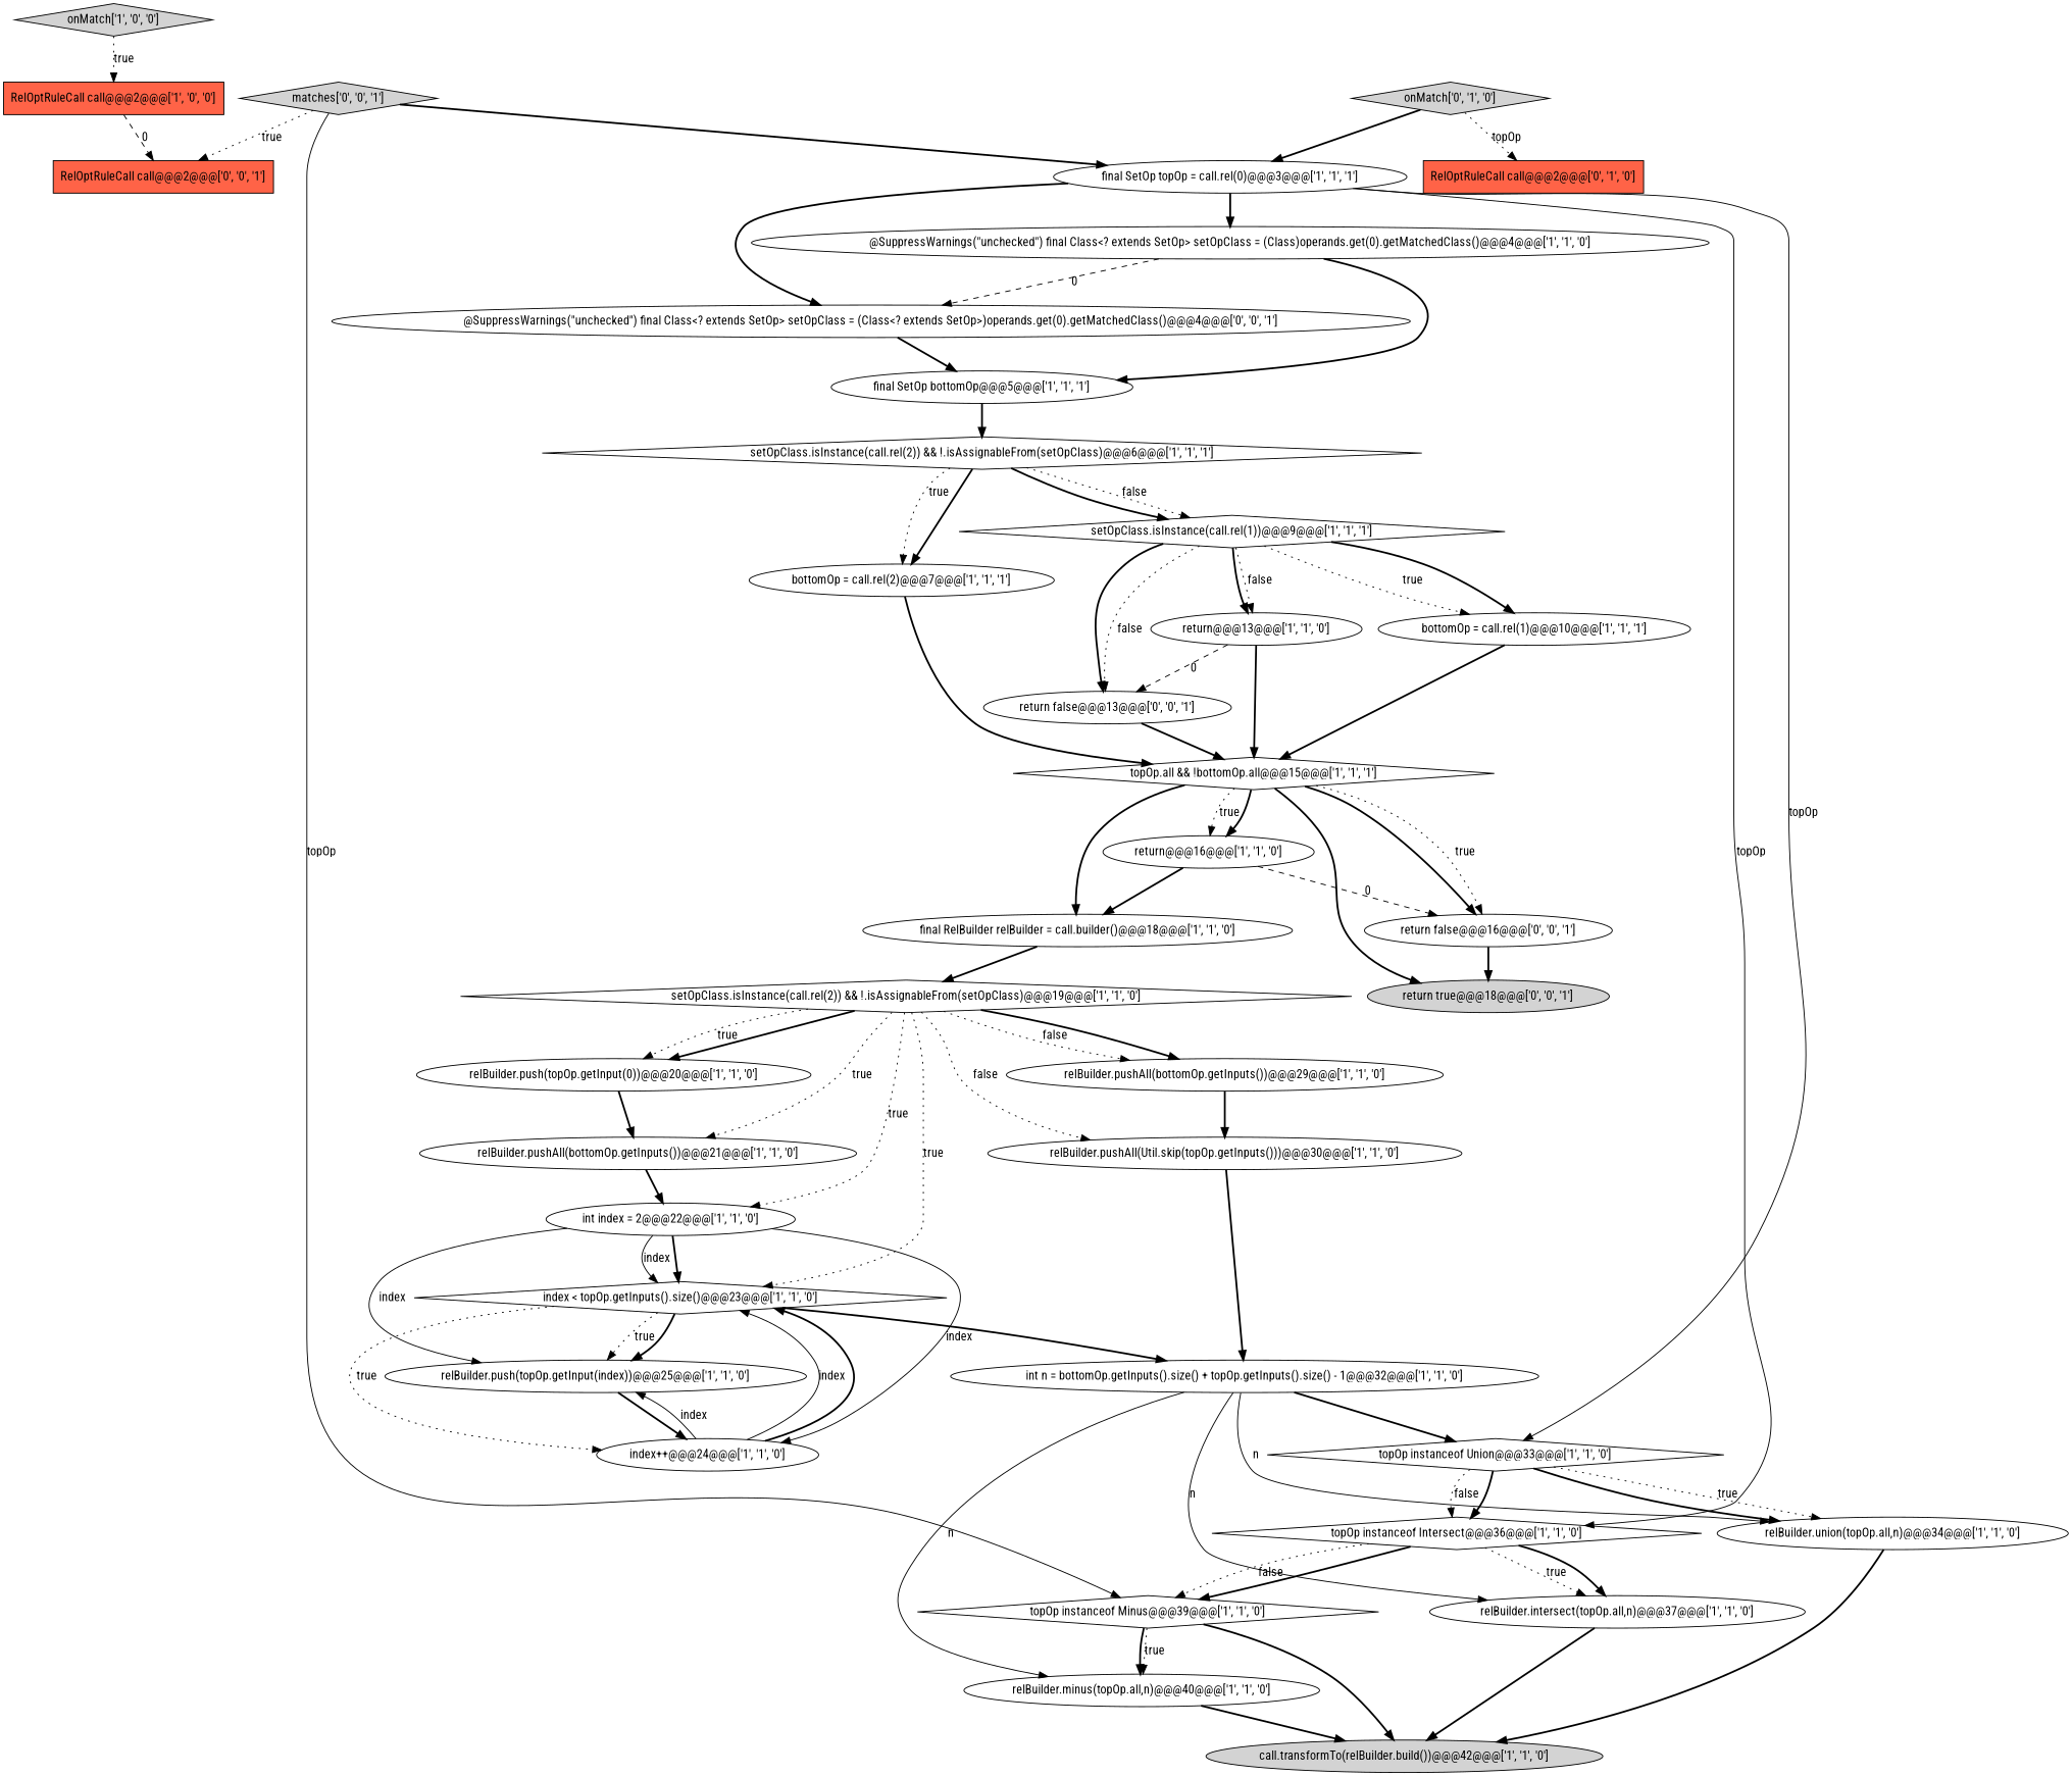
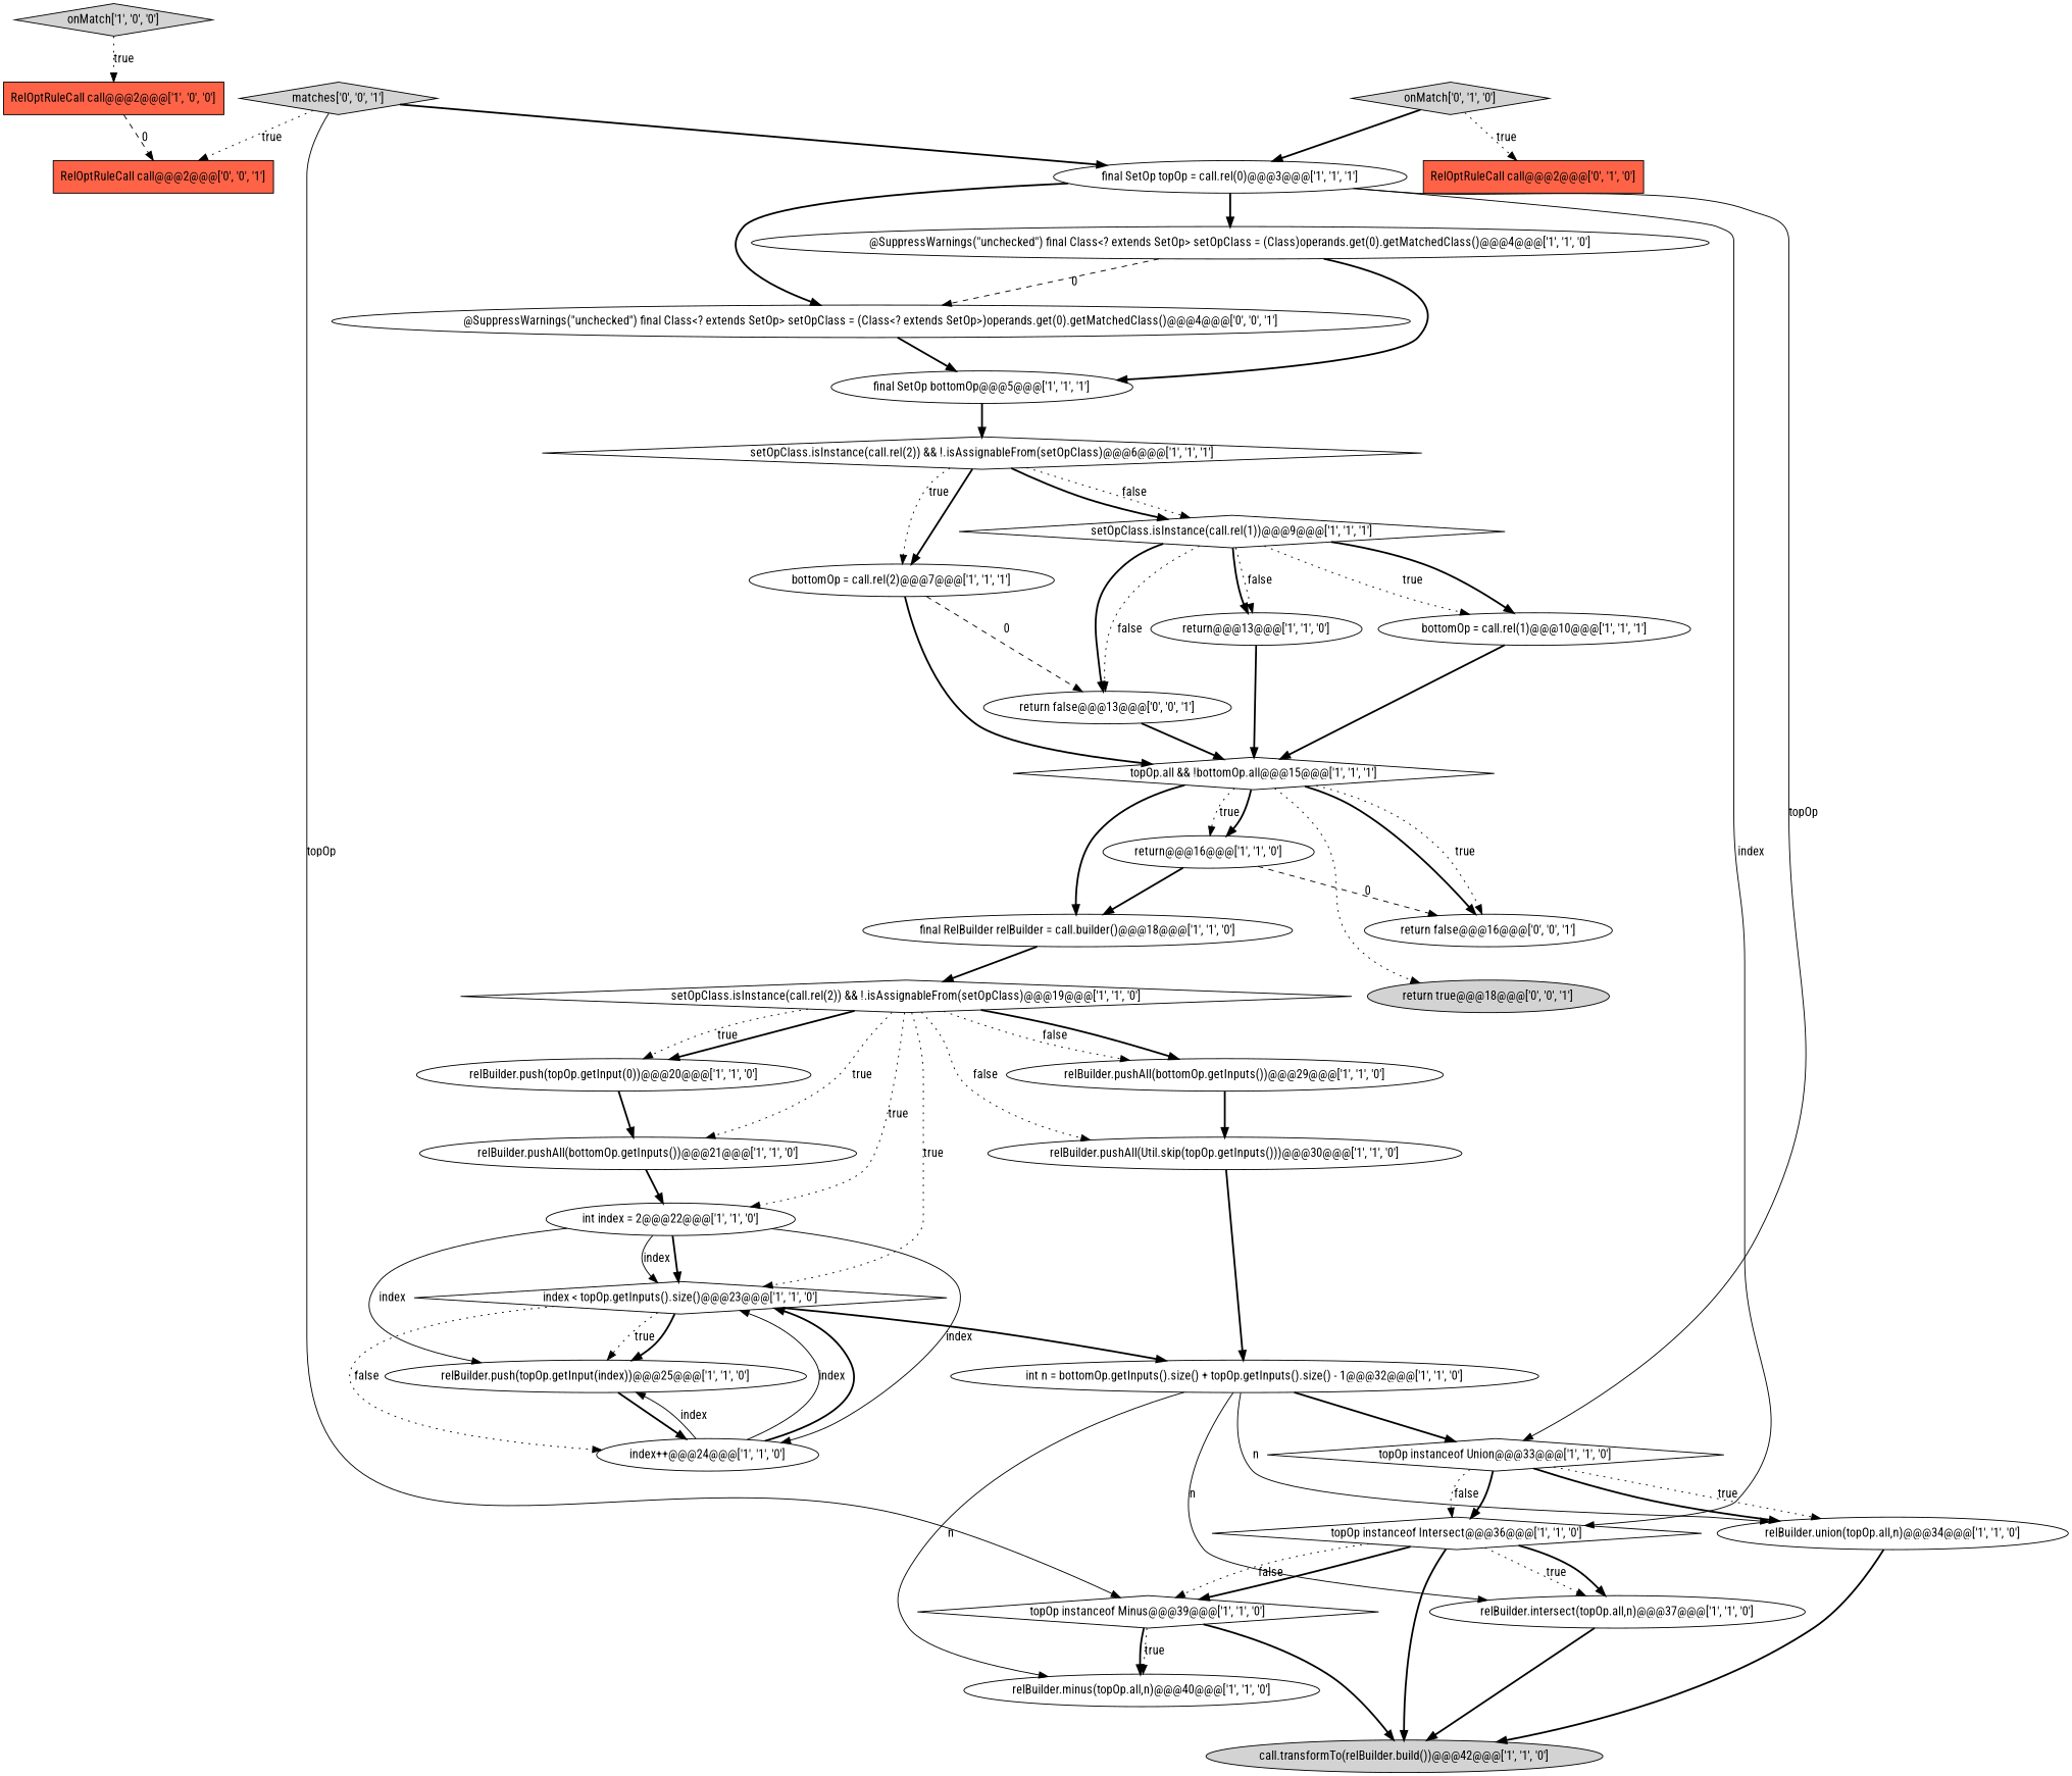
  digraph {
    fontname="Roboto Condensed"
    node [fillcolor=white fontname="Roboto Condensed" shape=ellipse style=filled]
    edge [fontname="Roboto Condensed" style=bold]
    n1 [label="relBuilder.pushAll(bottomOp.getInputs())@@@21@@@['1', '1', '0']"]
    n2 [label="int index = 2@@@22@@@['1', '1', '0']"]
    n3 [label="index < topOp.getInputs().size()@@@23@@@['1', '1', '0']" shape=diamond]
    n4 [label="relBuilder.push(topOp.getInput(index))@@@25@@@['1', '1', '0']"]
    n5 [label="index++@@@24@@@['1', '1', '0']"]
    n6 [label="setOpClass.isInstance(call.rel(2)) && !.isAssignableFrom(setOpClass)@@@19@@@['1', '1', '0']" shape=diamond]
    n7 [label="relBuilder.pushAll(bottomOp.getInputs())@@@29@@@['1', '1', '0']"]
    n8 [label="relBuilder.push(topOp.getInput(0))@@@20@@@['1', '1', '0']"]
    n9 [label="relBuilder.pushAll(Util.skip(topOp.getInputs()))@@@30@@@['1', '1', '0']"]
    n10 [label="int n = bottomOp.getInputs().size() + topOp.getInputs().size() - 1@@@32@@@['1', '1', '0']"]
    n11 [fillcolor=lightgray label="onMatch['1', '0', '0']" shape=diamond]
    n12 [fillcolor=tomato label="RelOptRuleCall call@@@2@@@['1', '0', '0']" shape=box]
    n13 [fillcolor=tomato label="RelOptRuleCall call@@@2@@@['0', '0', '1']" shape=box]
    n14 [label="final SetOp topOp = call.rel(0)@@@3@@@['1', '1', '1']"]
    n15 [label="@SuppressWarnings(\"unchecked\") final Class<? extends SetOp> setOpClass = (Class<? extends SetOp>)operands.get(0).getMatchedClass()@@@4@@@['0', '0', '1']"]
    n16 [label="topOp instanceof Union@@@33@@@['1', '1', '0']" shape=diamond]
    n17 [label="topOp instanceof Intersect@@@36@@@['1', '1', '0']" shape=diamond]
    n18 [label="@SuppressWarnings(\"unchecked\") final Class<? extends SetOp> setOpClass = (Class)operands.get(0).getMatchedClass()@@@4@@@['1', '1', '0']"]
    n19 [fillcolor=tomato label="RelOptRuleCall call@@@2@@@['0', '1', '0']" shape=box]
    n20 [label="topOp instanceof Minus@@@39@@@['1', '1', '0']" shape=diamond]
    n21 [label="relBuilder.minus(topOp.all,n)@@@40@@@['1', '1', '0']"]
    n22 [fillcolor=lightgray label="call.transformTo(relBuilder.build())@@@42@@@['1', '1', '0']"]
    n23 [label="setOpClass.isInstance(call.rel(1))@@@9@@@['1', '1', '1']" shape=diamond]
    n24 [label="return false@@@13@@@['0', '0', '1']"]
    n25 [label="return@@@13@@@['1', '1', '0']"]
    n26 [label="bottomOp = call.rel(1)@@@10@@@['1', '1', '1']"]
    n27 [label="topOp.all && !bottomOp.all@@@15@@@['1', '1', '1']" shape=diamond]
    n28 [label="final SetOp bottomOp@@@5@@@['1', '1', '1']"]
    n29 [label="setOpClass.isInstance(call.rel(2)) && !.isAssignableFrom(setOpClass)@@@6@@@['1', '1', '1']" shape=diamond]
    n30 [label="bottomOp = call.rel(2)@@@7@@@['1', '1', '1']"]
    n31 [fillcolor=lightgray label="matches['0', '0', '1']" shape=diamond]
    n32 [label="relBuilder.union(topOp.all,n)@@@34@@@['1', '1', '0']"]
    n33 [label="relBuilder.intersect(topOp.all,n)@@@37@@@['1', '1', '0']"]
    n34 [label="return false@@@16@@@['0', '0', '1']"]
    n35 [fillcolor=lightgray label="return true@@@18@@@['0', '0', '1']"]
    n36 [fillcolor=lightgray label="onMatch['0', '1', '0']" shape=diamond]
    n37 [label="final RelBuilder relBuilder = call.builder()@@@18@@@['1', '1', '0']"]
    n38 [label="return@@@16@@@['1', '1', '0']"]
    n1 -> n2
    n2 -> n3
    n2 -> n3 [label=index style=solid]
    n2 -> n4 [label=index style=solid]
    n2 -> n5 [label=index style=solid]
    n3 -> n4 [label=true style=dotted]
    n3 -> n4
-   n3 -> n5 [label=true style=dotted]
+   n3 -> n5 [label=false style=dotted]
    n3 -> n10
    n4 -> n5
    n5 -> n3 [label=index style=solid]
    n5 -> n3
    n5 -> n4 [label=index style=solid]
    n6 -> n1 [label=true style=dotted]
    n6 -> n2 [label=true style=dotted]
    n6 -> n3 [label=true style=dotted]
    n6 -> n7
    n6 -> n7 [label=false style=dotted]
    n6 -> n8
    n6 -> n8 [label=true style=dotted]
    n6 -> n9 [label=false style=dotted]
    n7 -> n9
    n8 -> n1
    n9 -> n10
    n10 -> n16
    n10 -> n21 [label=n style=solid]
    n10 -> n32 [label=n style=solid]
    n10 -> n33 [label=n style=solid]
    n11 -> n12 [label=true style=dotted]
    n12 -> n13 [label=0 style=dashed]
    n14 -> n15
    n14 -> n16 [label=topOp style=solid]
-   n14 -> n17 [label=topOp style=solid]
+   n14 -> n17 [label=index style=solid]
    n14 -> n18
    n15 -> n28
    n16 -> n17
    n16 -> n17 [label=false style=dotted]
    n16 -> n32
    n16 -> n32 [label=true style=dotted]
    n17 -> n20 [label=false style=dotted]
    n17 -> n20
    n17 -> n33 [label=true style=dotted]
    n17 -> n33
    n18 -> n15 [label=0 style=dashed]
    n18 -> n28
    n20 -> n21 [label=true style=dotted]
    n20 -> n21
    n20 -> n22
-   n21 -> n22
+   n17 -> n22
    n23 -> n24 [label=false style=dotted]
    n23 -> n24
    n23 -> n25
    n23 -> n25 [label=false style=dotted]
    n23 -> n26 [label=true style=dotted]
    n23 -> n26
    n24 -> n27
-   n25 -> n24 [label=0 style=dashed]
+   n30 -> n24 [label=0 style=dashed]
    n25 -> n27
    n26 -> n27
    n27 -> n34
    n27 -> n34 [label=true style=dotted]
-   n27 -> n35
+   n27 -> n35 [style=dotted]
    n27 -> n37
    n27 -> n38 [label=true style=dotted]
    n27 -> n38
    n28 -> n29
    n29 -> n23 [label=false style=dotted]
    n29 -> n23
    n29 -> n30
    n29 -> n30 [label=true style=dotted]
    n30 -> n27
    n31 -> n13 [label=true style=dotted]
    n31 -> n14
    n31 -> n20 [label=topOp style=solid]
    n32 -> n22
    n33 -> n22
-   n34 -> n35
    n36 -> n14
-   n36 -> n19 [label=topOp style=dotted]
+   n36 -> n19 [label=true style=dotted]
    n37 -> n6
    n38 -> n34 [label=0 style=dashed]
    n38 -> n37
  }
